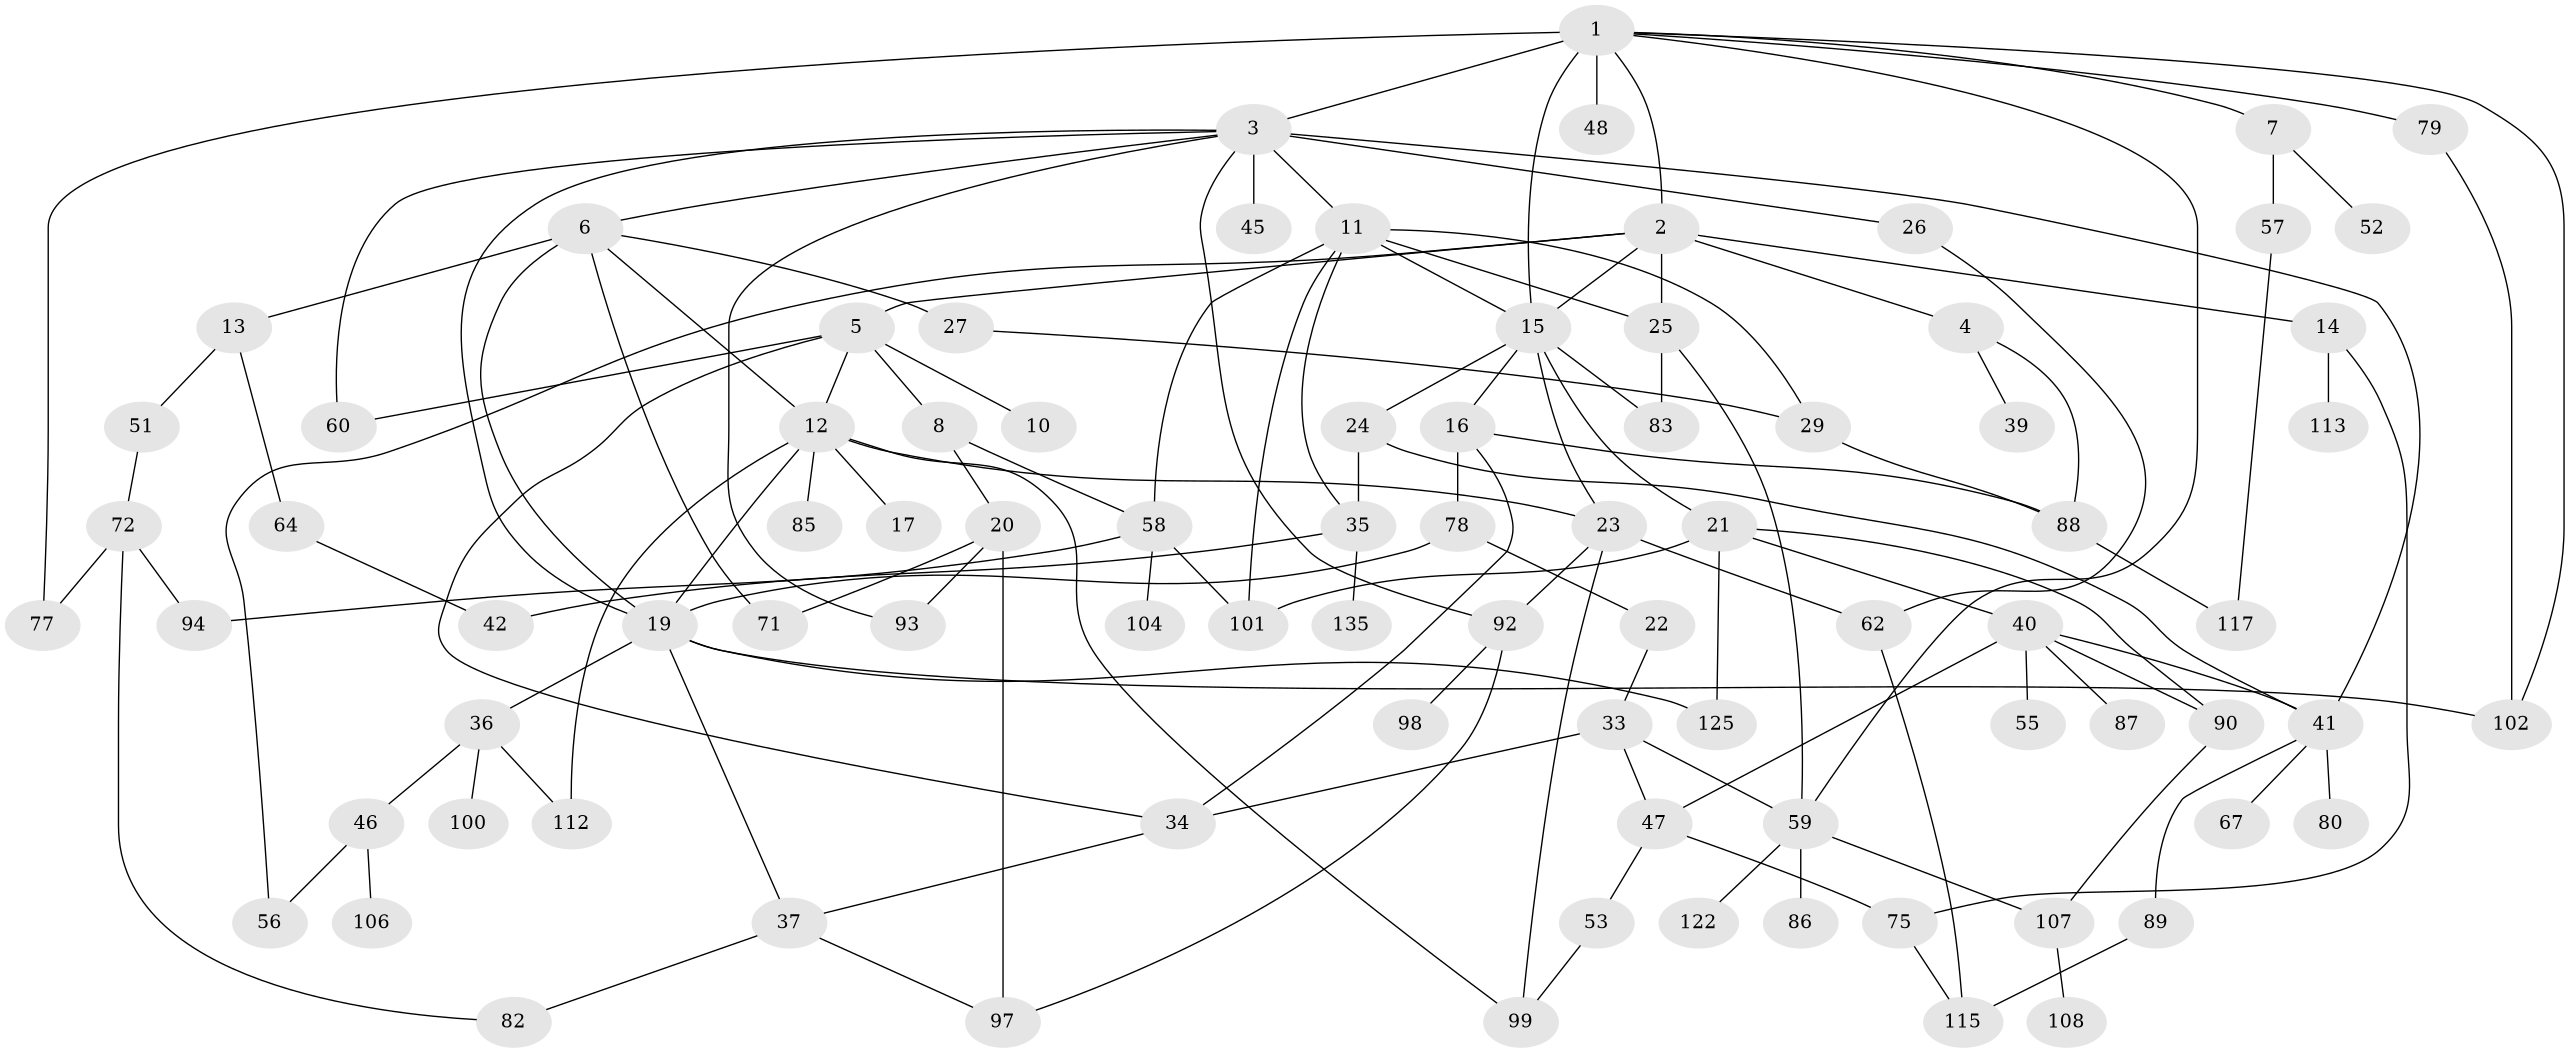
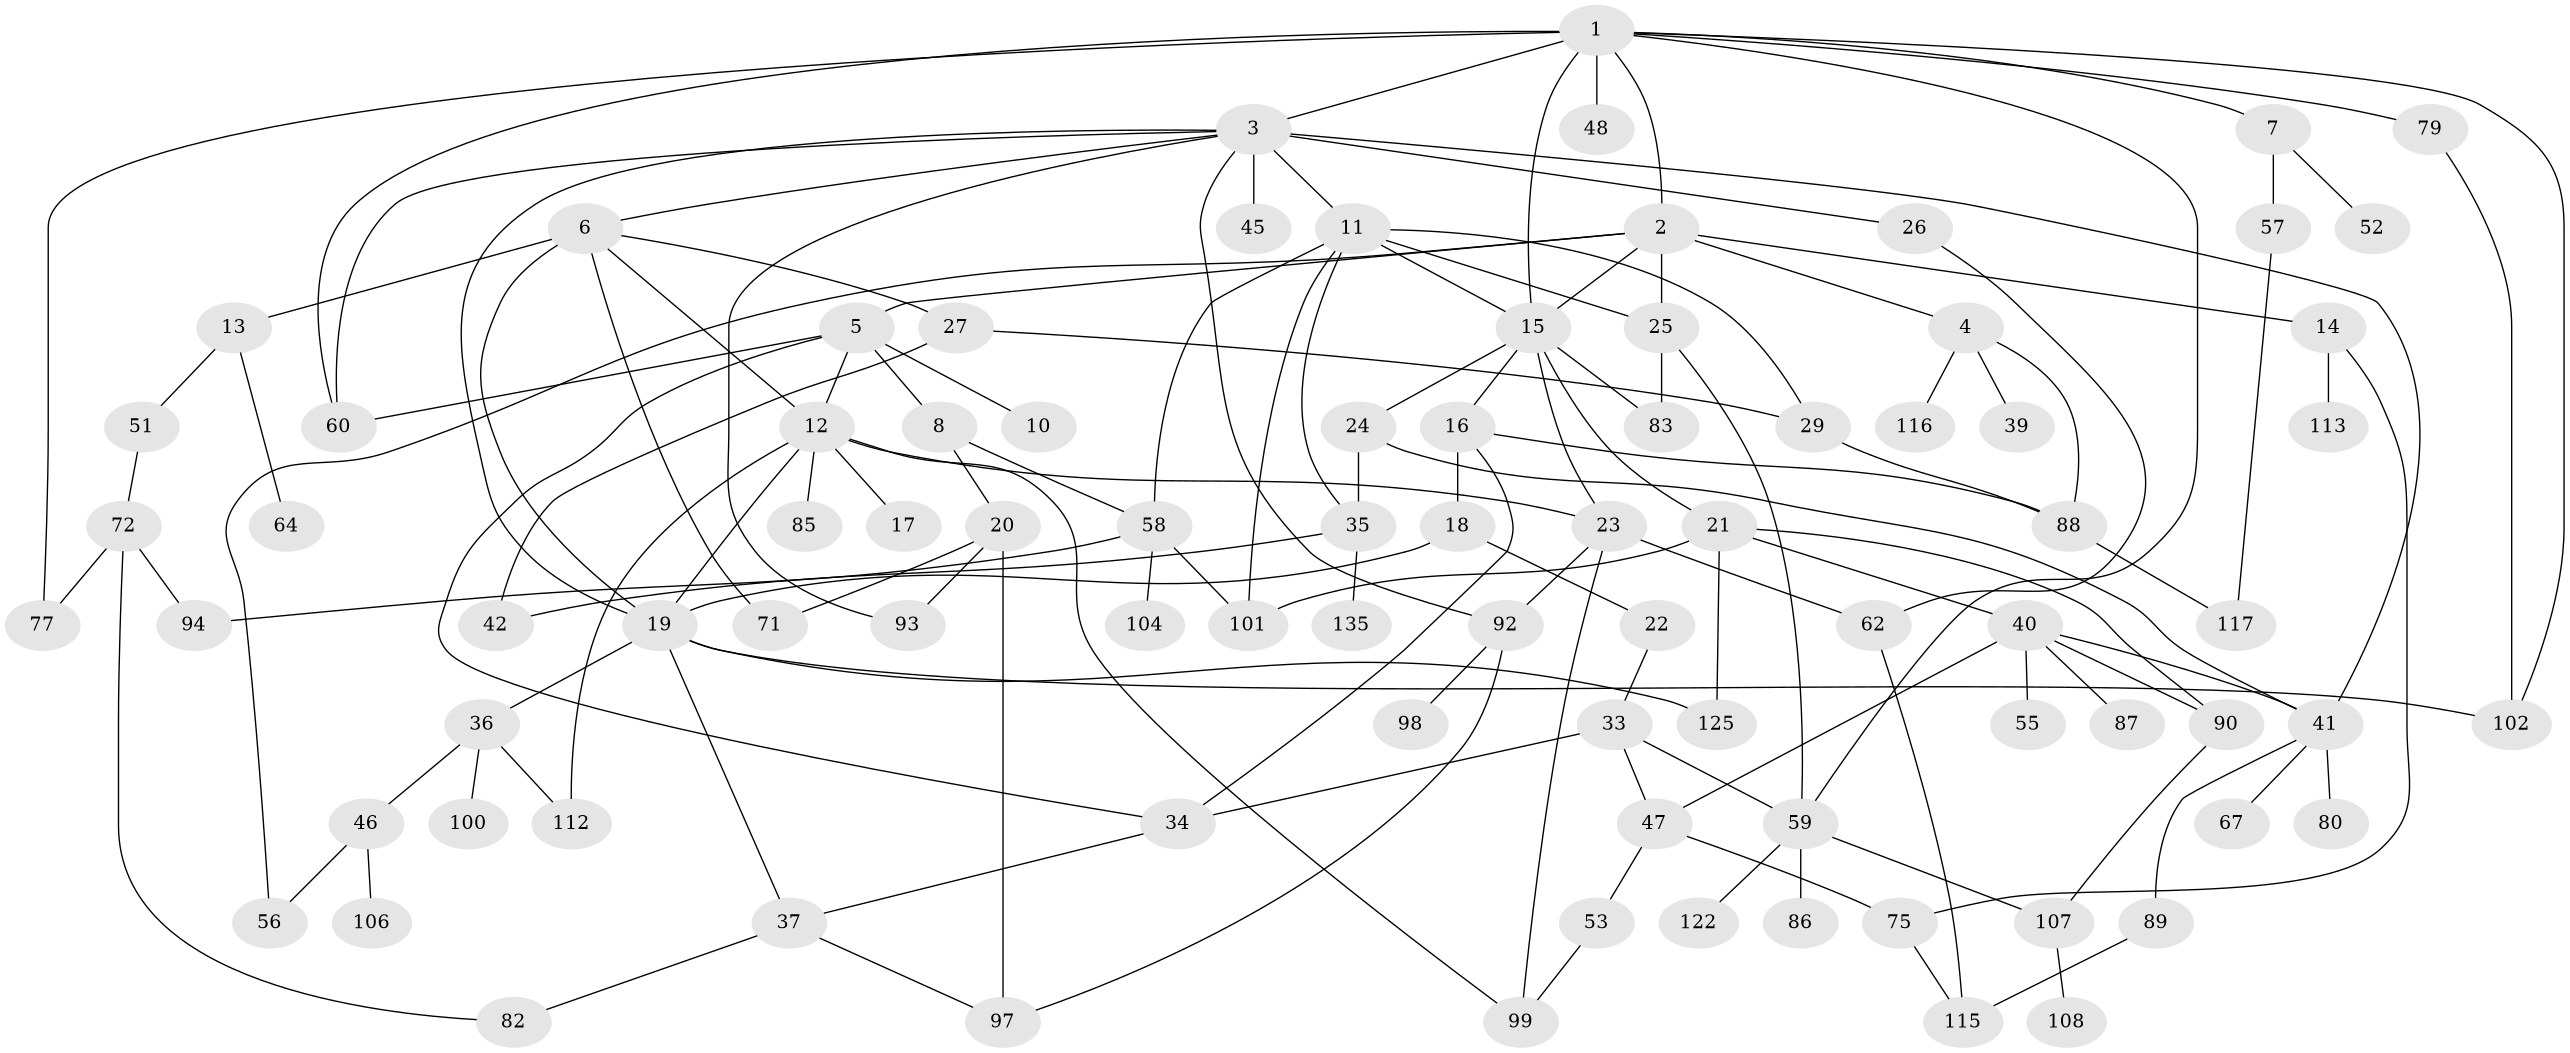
  graph {
    node [color=gray90 style=filled]
    1 [super="+30"]
    2 [super="+50"]
    3 [super="+66"]
    7 [super="+9"]
    15 [super="+44"]
    48
    59 [super="+63"]
    60
    77
    79
    102 [super="+103"]
    4
    5 [super="+38"]
    14 [super="+43"]
    25 [super="+119"]
    56
    6 [super="+110"]
    11 [super="+84"]
    19 [super="+111"]
    26
    41 [super="+54"]
    45
    92
    93 [super="+126"]
    52
    57
    23 [super="+70"]
    16
    21 [super="+31"]
    24 [super="+114"]
    83
    86
    107
    122
    39 [super="+69"]
    88
+   116
    8 [super="+28"]
    10
    12 [super="+65"]
    34 [super="+74"]
    75 [super="+109"]
    113
    13 [super="+95"]
    27 [super="+128"]
    71
    58 [super="+96"]
    29 [super="+81"]
    35 [super="+68"]
    101
    36
    37 [super="+49"]
    125
    n54 [label=62 super="+118"]
    67 [super="+123"]
    80
    89
    97
    98
    117
    20 [super="+78"]
    17
    85 [super="+120"]
    99 [super="+124"]
    112
    51
    64
    42
    94
    104
    n71 [label=135]
    72 [super="+76"]
    115
-   18 [super="+61" label=78]
+   18 [super="+61"]
    40 [super="+127"]
    90
    22 [super="+91"]
    33 [super="+62"]
    46 [super="+73"]
    100
    82
    47 [super="+121"]
    55
    87
    53
    106
    108
    1 -- 2
    1 -- 3 [weight=2]
    1 -- 7
    1 -- 15
    1 -- 48
    1 -- 59
+   1 -- 60
    1 -- 77
    1 -- 79
    1 -- 102
    2 -- 15
    2 -- 4
    2 -- 5
    2 -- 14
    2 -- 25
    2 -- 56
    3 -- 60
    3 -- 6
    3 -- 11
    3 -- 19
    3 -- 26
    3 -- 41
    3 -- 45
    3 -- 92
    3 -- 93
    7 -- 52
    7 -- 57
    15 -- 23 [weight=2]
    15 -- 16
    15 -- 21
    15 -- 24
    15 -- 83
    59 -- 86
    59 -- 107
    59 -- 122
    79 -- 102
    4 -- 39
    4 -- 88
+   4 -- 116
    5 -- 60
    5 -- 8
    5 -- 10
    5 -- 12
    5 -- 34
    14 -- 75
    14 -- 113
    25 -- 59
    25 -- 83
    6 -- 19
    6 -- 12
    6 -- 13
    6 -- 27
    6 -- 71
    11 -- 15
    11 -- 25
    11 -- 58
    11 -- 29
    11 -- 35
    11 -- 101
    19 -- 102
    19 -- 36
    19 -- 37
    19 -- 125
    26 -- n54
    41 -- 67
    41 -- 80
    41 -- 89
    92 -- 97
    92 -- 98
    57 -- 117
    23 -- 92
    23 -- n54
    23 -- 99
    16 -- 88
    16 -- 34
    16 -- 18
    21 -- 101
    21 -- 125
    21 -- 40
    21 -- 90
    24 -- 41
    24 -- 35
    107 -- 108
    88 -- 117
    8 -- 58
    8 -- 20
    12 -- 19
    12 -- 23
    12 -- 17
    12 -- 85
    12 -- 99
    12 -- 112
    34 -- 37
    75 -- 115
    13 -- 51
    13 -- 64
    27 -- 29
-   64 -- 42
+   27 -- 42
    58 -- 101
    58 -- 94
    58 -- 104
    29 -- 88
    35 -- 42
    35 -- n71
    36 -- 112
    36 -- 46
    36 -- 100
    37 -- 97
    37 -- 82
    n54 -- 115
    89 -- 115
    20 -- 93
    20 -- 71
    20 -- 97
    51 -- 72
    72 -- 77
    72 -- 94
    72 -- 82
    18 -- 19
    18 -- 22
    40 -- 41
    40 -- 90
    40 -- 47
    40 -- 55
    40 -- 87
    90 -- 107
    22 -- 33
    33 -- 59
    33 -- 34
    33 -- 47
    46 -- 56
    46 -- 106
    47 -- 75
    47 -- 53
    53 -- 99
  }
